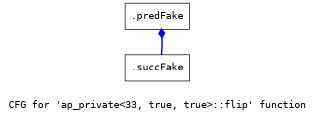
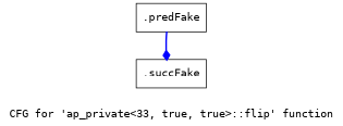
  digraph {
    label="CFG for 'ap_private\<33, true, true\>::flip' function"
    fontname="DejaVu Sans Mono"
    node [shape=record fontname="DejaVu Sans Mono"]
    n1 [label="{.predFake}"]
    n2 [filename="/mnt/xilinx/Vitis_HLS/2021.2/include/etc/ap_private.h" label="{.succFake}" linenumber=2495]
-   n2 -> n1 [execusionnum=180 filename="/mnt/xilinx/Vitis_HLS/2021.2/include/etc/ap_private.h" color=blue style=bold arrowhead=diamond fontname="DejaVu Sans Mono"]
+   n1 -> n2 [execusionnum=180 filename="/mnt/xilinx/Vitis_HLS/2021.2/include/etc/ap_private.h" color=blue style=bold arrowhead=diamond fontname="DejaVu Sans Mono"]
  }
